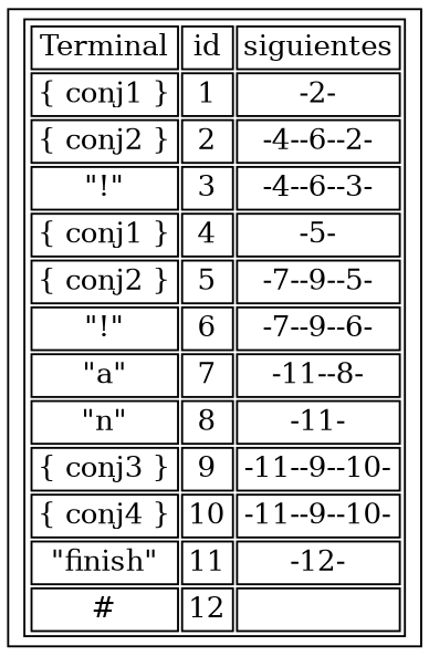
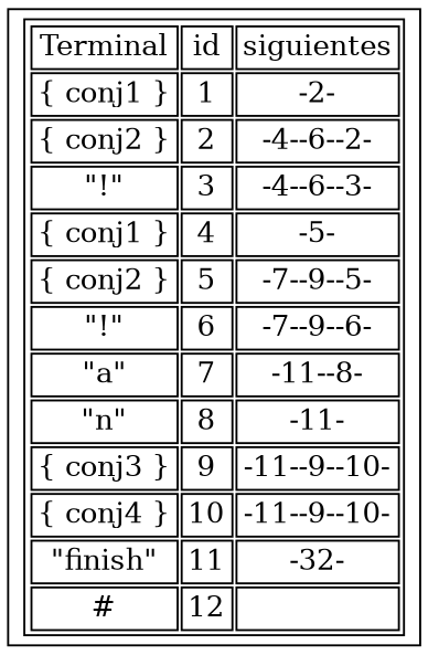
  digraph {
    rankdir=LR
-   n1 [label=< <table> <tr><td>Terminal</td><td>id</td><td>siguientes</td></tr> <tr> <td>\{ conj1 \}</td><td>1</td><td>-2-</td> </tr> <tr> <td>\{ conj2 \}</td><td>2</td><td>-4--6--2-</td> </tr> <tr> <td>"!"</td><td>3</td><td>-4--6--3-</td> </tr> <tr> <td>\{ conj1 \}</td><td>4</td><td>-5-</td> </tr> <tr> <td>\{ conj2 \}</td><td>5</td><td>-7--9--5-</td> </tr> <tr> <td>"!"</td><td>6</td><td>-7--9--6-</td> </tr> <tr> <td>"a"</td><td>7</td><td>-11--8-</td> </tr> <tr> <td>"n"</td><td>8</td><td>-11-</td> </tr> <tr> <td>\{ conj3 \}</td><td>9</td><td>-11--9--10-</td> </tr> <tr> <td>\{ conj4 \}</td><td>10</td><td>-11--9--10-</td> </tr> <tr> <td>"finish"</td><td>11</td><td>-12-</td> </tr> <tr> <td>#</td><td>12</td><td></td> </tr> </table>> shape=record]
+   n1 [label=< <table> <tr><td>Terminal</td><td>id</td><td>siguientes</td></tr> <tr> <td>\{ conj1 \}</td><td>1</td><td>-2-</td> </tr> <tr> <td>\{ conj2 \}</td><td>2</td><td>-4--6--2-</td> </tr> <tr> <td>"!"</td><td>3</td><td>-4--6--3-</td> </tr> <tr> <td>\{ conj1 \}</td><td>4</td><td>-5-</td> </tr> <tr> <td>\{ conj2 \}</td><td>5</td><td>-7--9--5-</td> </tr> <tr> <td>"!"</td><td>6</td><td>-7--9--6-</td> </tr> <tr> <td>"a"</td><td>7</td><td>-11--8-</td> </tr> <tr> <td>"n"</td><td>8</td><td>-11-</td> </tr> <tr> <td>\{ conj3 \}</td><td>9</td><td>-11--9--10-</td> </tr> <tr> <td>\{ conj4 \}</td><td>10</td><td>-11--9--10-</td> </tr> <tr> <td>"finish"</td><td>11</td><td>-32-</td> </tr> <tr> <td>#</td><td>12</td><td></td> </tr> </table>> shape=record]
  }
